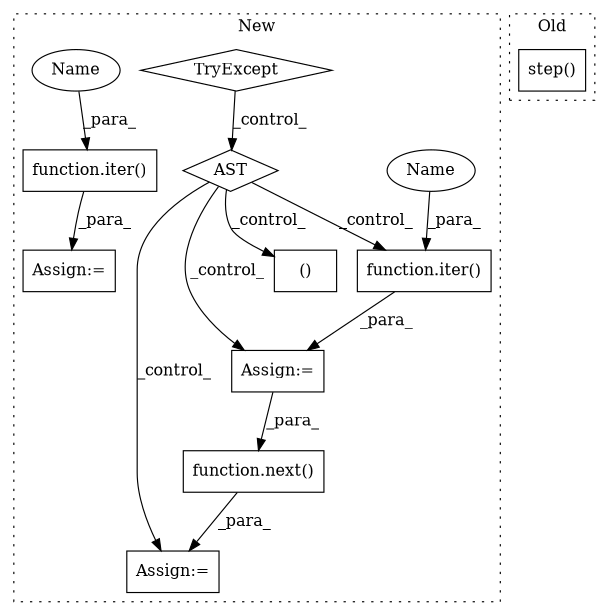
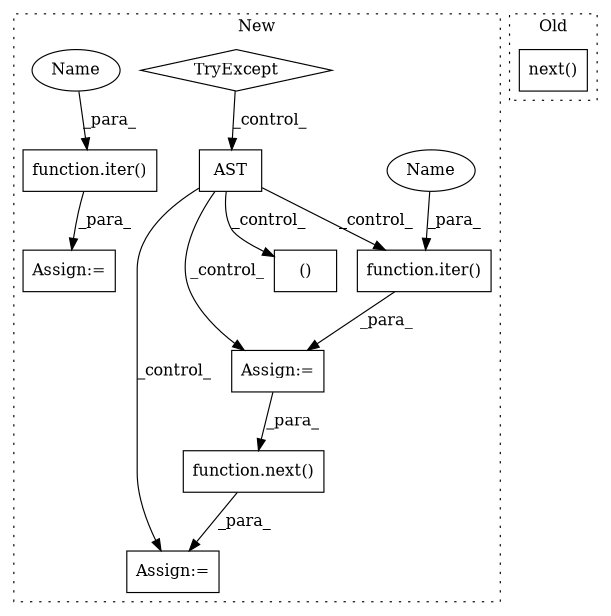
  digraph {
    node [a=75 l="5,1" s=5150 shape=box]
    n1 [label="function.iter()" s="5117,5134"]
    n2 [label="function.iter()" s="4868,4885"]
-   n3 [a=2 l="7,0" label=AST s="5069,0" shape=diamond]
+   n3 [a=2 l="7,0" label=AST s="5069,0"]
    n4 [a=54 l=8 label="()"]
    n5 [a=71 l=18 label=TryExcept s=5013 shape=diamond]
    n6 [label="function.next()" s="5161,5176"]
    n7 [a=68 l=3 label="Assign:=" s=5114]
    n8 [a=68 l=3 label="Assign:=" s=4865]
    n9 [a=68 l=11 label="Assign:="]
    n10 [a=87 l=12 label=Name s=4873 shape=ellipse]
    n11 [a=87 l=12 label=Name s=5122 shape=ellipse]
-   n12 [l=19 label="step()" s=5906]
+   n12 [l=19 label="next()" s=5906]
    subgraph cluster_1 {
      label=New
      style=dotted
      n1
      n2
      n3
      n4
      n5
      n6
      n7
      n8
      n9
      n10
      n11
    }
    subgraph cluster_2 {
      label=Old
      style=dotted
      n12
    }
    n1 -> n7 [label=_para_]
    n2 -> n8 [label=_para_]
    n3 -> n1 [label=_control_]
    n3 -> n4 [label=_control_]
    n3 -> n7 [label=_control_]
    n3 -> n9 [label=_control_]
    n5 -> n3 [label=_control_]
    n6 -> n9 [label=_para_]
    n7 -> n6 [label=_para_]
    n10 -> n2 [label=_para_]
    n11 -> n1 [label=_para_]
  }
